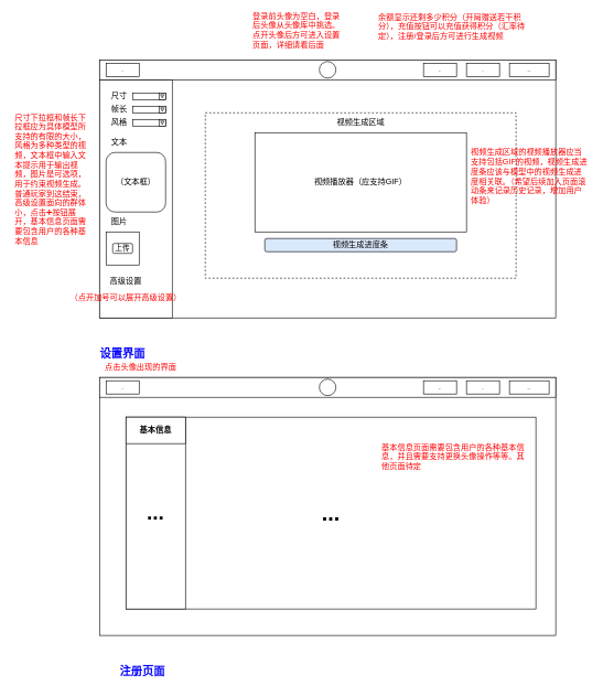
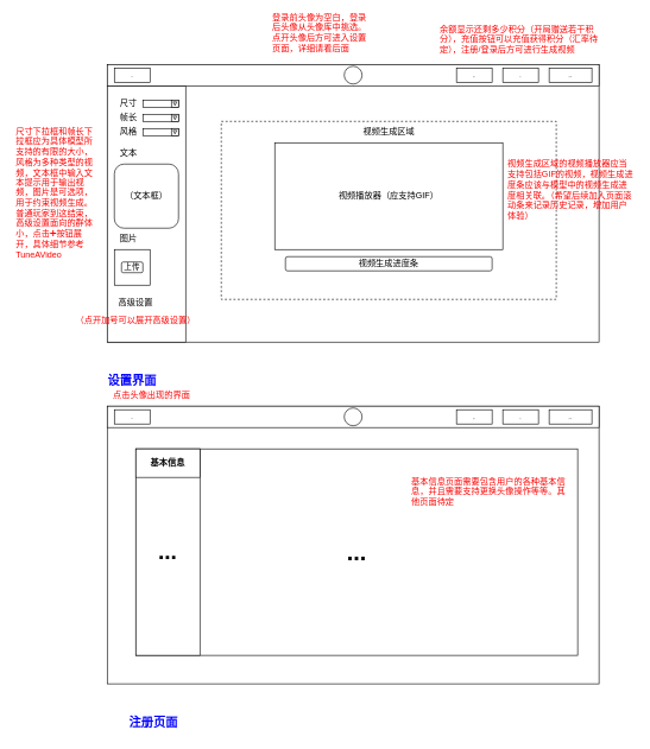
  <mxCell id="0" />
  <mxCell id="1" parent="0" />
  <mxCell id="2" value="" style="rounded=0;whiteSpace=wrap;html=1;" parent="1" vertex="1"><mxGeometry x="150" y="90" width="690" height="390" as="geometry" /></mxCell>
  <mxCell id="3" value="" style="rounded=0;whiteSpace=wrap;html=1;" parent="1" vertex="1"><mxGeometry x="150" y="120" width="110" height="360" as="geometry" /></mxCell>
  <mxCell id="4" value="" style="rounded=0;whiteSpace=wrap;html=1;dashed=1;" parent="1" vertex="1"><mxGeometry x="310" y="170" width="470" height="250" as="geometry" /></mxCell>
  <mxCell id="5" value="视频播放器（应支持GIF）" style="rounded=0;whiteSpace=wrap;html=1;" parent="1" vertex="1"><mxGeometry x="385" y="200" width="320" height="150" as="geometry" /></mxCell>
- <mxCell id="6" value="视频生成进度条" style="rounded=1;whiteSpace=wrap;html=1;fillColor=#dae8fc;" parent="1" vertex="1"><mxGeometry x="400" y="360" width="290" height="20" as="geometry" /></mxCell>
+ <mxCell id="6" value="视频生成进度条" style="rounded=1;whiteSpace=wrap;html=1;" parent="1" vertex="1"><mxGeometry x="400" y="360" width="290" height="20" as="geometry" /></mxCell>
  <mxCell id="7" value="尺寸" style="text;html=1;strokeColor=none;fillColor=none;align=center;verticalAlign=middle;whiteSpace=wrap;rounded=0;" parent="1" vertex="1"><mxGeometry x="150" y="130" width="60" height="30" as="geometry" /></mxCell>
  <mxCell id="8" value="" style="group" parent="1" vertex="1" connectable="0"><mxGeometry x="200" y="140" width="50" height="10" as="geometry" /></mxCell>
  <mxCell id="9" value="" style="rounded=0;whiteSpace=wrap;html=1;" parent="8" vertex="1"><mxGeometry width="50" height="10" as="geometry" /></mxCell>
  <mxCell id="10" value="" style="whiteSpace=wrap;html=1;aspect=fixed;" parent="8" vertex="1"><mxGeometry x="40" width="10" height="10" as="geometry" /></mxCell>
  <mxCell id="11" value="" style="triangle;whiteSpace=wrap;html=1;rotation=90;" parent="8" vertex="1"><mxGeometry x="42.5" y="2.5" width="5" height="5" as="geometry" /></mxCell>
  <mxCell id="12" value="风格" style="text;html=1;strokeColor=none;fillColor=none;align=center;verticalAlign=middle;whiteSpace=wrap;rounded=0;" parent="1" vertex="1"><mxGeometry x="150" y="170" width="60" height="30" as="geometry" /></mxCell>
  <mxCell id="13" value="" style="group" parent="1" vertex="1" connectable="0"><mxGeometry x="200" y="180" width="50" height="10" as="geometry" /></mxCell>
  <mxCell id="14" value="" style="rounded=0;whiteSpace=wrap;html=1;" parent="13" vertex="1"><mxGeometry width="50" height="10" as="geometry" /></mxCell>
  <mxCell id="15" value="" style="whiteSpace=wrap;html=1;aspect=fixed;" parent="13" vertex="1"><mxGeometry x="40" width="10" height="10" as="geometry" /></mxCell>
  <mxCell id="16" value="" style="triangle;whiteSpace=wrap;html=1;rotation=90;" parent="13" vertex="1"><mxGeometry x="42.5" y="2.5" width="5" height="5" as="geometry" /></mxCell>
  <mxCell id="17" value="文本" style="text;html=1;strokeColor=none;fillColor=none;align=center;verticalAlign=middle;whiteSpace=wrap;rounded=0;" parent="1" vertex="1"><mxGeometry x="150" y="200" width="60" height="30" as="geometry" /></mxCell>
  <mxCell id="18" value="（文本框）" style="whiteSpace=wrap;html=1;aspect=fixed;rounded=1;" parent="1" vertex="1"><mxGeometry x="160" y="230" width="90" height="90" as="geometry" /></mxCell>
  <mxCell id="19" value="图片" style="text;html=1;strokeColor=none;fillColor=none;align=center;verticalAlign=middle;whiteSpace=wrap;rounded=0;" parent="1" vertex="1"><mxGeometry x="150" y="320" width="60" height="30" as="geometry" /></mxCell>
  <mxCell id="20" value="" style="whiteSpace=wrap;html=1;aspect=fixed;" parent="1" vertex="1"><mxGeometry x="160" y="350" width="50" height="50" as="geometry" /></mxCell>
  <mxCell id="21" value="&lt;p&gt;&lt;font style=&quot;font-size: 11px;&quot;&gt;上传&lt;/font&gt;&lt;/p&gt;" style="whiteSpace=wrap;html=1;rounded=1;" parent="1" vertex="1"><mxGeometry x="170" y="367.5" width="30" height="15" as="geometry" /></mxCell>
  <mxCell id="22" value="高级设置" style="text;html=1;strokeColor=none;fillColor=none;align=center;verticalAlign=middle;whiteSpace=wrap;rounded=0;" parent="1" vertex="1"><mxGeometry x="160" y="410" width="60" height="30" as="geometry" /></mxCell>
  <mxCell id="23" value="" style="shape=image;html=1;verticalAlign=top;verticalLabelPosition=bottom;labelBackgroundColor=#ffffff;imageAspect=0;aspect=fixed;image=https://cdn3.iconfinder.com/data/icons/user-interface-169/32/plus-128.png" parent="1" vertex="1"><mxGeometry x="150" y="416" width="18" height="18" as="geometry" /></mxCell>
  <mxCell id="24" value="&lt;font color=&quot;#ff0000&quot;&gt;（点开加号可以展开高级设置）&lt;/font&gt;" style="text;html=1;strokeColor=none;fillColor=none;align=center;verticalAlign=middle;whiteSpace=wrap;rounded=0;" parent="1" vertex="1"><mxGeometry x="105" y="434" width="170" height="30" as="geometry" /></mxCell>
- <mxCell id="25" value="&lt;font color=&quot;#ff0000&quot;&gt;余额显示还剩多少积分（开局赠送若干积分），充值按钮可以充值获得积分（汇率待定），注册/登录后方可进行生成视频&lt;/font&gt;" style="text;html=1;strokeColor=none;fillColor=none;align=left;verticalAlign=middle;whiteSpace=wrap;rounded=0;" parent="1" vertex="1"><mxGeometry x="570" y="5" width="230" height="70" as="geometry" /></mxCell>
- <mxCell id="26" value="&lt;div style=&quot;&quot;&gt;&lt;font color=&quot;#ff0000&quot;&gt;尺寸下拉框和帧长下拉框应为具体模型所支持的有限的大小，风格为多种类型的视频，文本框中输入文本提示用于输出视频，图片是可选项，用于约束视频生成。普通玩家到这结束，高级设置面向的群体小，点击➕按钮展开，基本信息页面需要包含用户的各种基本信息&lt;/font&gt;&lt;/div&gt;" style="text;html=1;strokeColor=none;fillColor=none;align=left;verticalAlign=middle;whiteSpace=wrap;rounded=0;" parent="1" vertex="1"><mxGeometry x="20" y="140" width="110" height="260" as="geometry" /></mxCell>
+ <mxCell id="25" value="&lt;font color=&quot;#ff0000&quot;&gt;余额显示还剩多少积分（开局赠送若干积分），充值按钮可以充值获得积分（汇率待定），注册/登录后方可进行生成视频&lt;/font&gt;" style="text;html=1;strokeColor=none;fillColor=none;align=left;verticalAlign=middle;whiteSpace=wrap;rounded=0;" parent="1" vertex="1"><mxGeometry x="615" y="20" width="230" height="70" as="geometry" /></mxCell>
+ <mxCell id="26" value="&lt;div style=&quot;&quot;&gt;&lt;font color=&quot;#ff0000&quot;&gt;尺寸下拉框和帧长下拉框应为具体模型所支持的有限的大小，风格为多种类型的视频，文本框中输入文本提示用于输出视频，图片是可选项，用于约束视频生成。普通玩家到这结束，高级设置面向的群体小，点击➕按钮展开，具体细节参考TuneAVideo&lt;/font&gt;&lt;/div&gt;" style="text;html=1;strokeColor=none;fillColor=none;align=left;verticalAlign=middle;whiteSpace=wrap;rounded=0;" parent="1" vertex="1"><mxGeometry x="20" y="140" width="110" height="260" as="geometry" /></mxCell>
  <mxCell id="27" value="帧长" style="text;html=1;strokeColor=none;fillColor=none;align=center;verticalAlign=middle;whiteSpace=wrap;rounded=0;" parent="1" vertex="1"><mxGeometry x="150" y="150" width="60" height="30" as="geometry" /></mxCell>
  <mxCell id="28" value="" style="group" parent="1" vertex="1" connectable="0"><mxGeometry x="200" y="160" width="50" height="10" as="geometry" /></mxCell>
  <mxCell id="29" value="" style="rounded=0;whiteSpace=wrap;html=1;" parent="28" vertex="1"><mxGeometry width="50" height="10" as="geometry" /></mxCell>
  <mxCell id="30" value="" style="whiteSpace=wrap;html=1;aspect=fixed;" parent="28" vertex="1"><mxGeometry x="40" width="10" height="10" as="geometry" /></mxCell>
  <mxCell id="31" value="" style="triangle;whiteSpace=wrap;html=1;rotation=90;" parent="28" vertex="1"><mxGeometry x="42.5" y="2.5" width="5" height="5" as="geometry" /></mxCell>
  <mxCell id="32" value="视频生成区域" style="text;html=1;strokeColor=none;fillColor=none;align=center;verticalAlign=middle;whiteSpace=wrap;rounded=0;" parent="1" vertex="1"><mxGeometry x="507.5" y="170" width="75" height="30" as="geometry" /></mxCell>
  <mxCell id="33" value="&lt;font color=&quot;#ff0000&quot;&gt;视频生成区域的视频播放器应当支持包括GIF的视频，视频生成进度条应该与模型中的视频生成进度相关联。（希望后续加入页面滚动条来记录历史记录，增加用户体验）&lt;/font&gt;" style="text;html=1;strokeColor=none;fillColor=none;align=left;verticalAlign=middle;whiteSpace=wrap;rounded=0;" parent="1" vertex="1"><mxGeometry x="710" y="180" width="180" height="172" as="geometry" /></mxCell>
  <mxCell id="34" value="&lt;font color=&quot;#ff0000&quot;&gt;登录前头像为空白，登录后头像从头像库中挑选。点开头像后方可进入设置页面，详细请看后面&lt;/font&gt;" style="text;html=1;strokeColor=none;fillColor=none;align=left;verticalAlign=middle;whiteSpace=wrap;rounded=0;" parent="1" vertex="1"><mxGeometry x="380" y="20" width="140" height="50" as="geometry" /></mxCell>
  <mxCell id="35" value="" style="rounded=0;whiteSpace=wrap;html=1;" vertex="1" parent="1"><mxGeometry x="150" y="570" width="690" height="390" as="geometry" /></mxCell>
  <mxCell id="36" value="" style="group" vertex="1" connectable="0" parent="1"><mxGeometry x="150" y="90" width="690" height="30" as="geometry" /></mxCell>
  <mxCell id="37" value="" style="rounded=0;whiteSpace=wrap;html=1;" parent="36" vertex="1"><mxGeometry width="690" height="30" as="geometry" /></mxCell>
  <mxCell id="38" value="&lt;font style=&quot;font-size: 1px;&quot;&gt;LOGO&lt;/font&gt;" style="rounded=0;whiteSpace=wrap;html=1;" parent="36" vertex="1"><mxGeometry x="10" y="5" width="50" height="20" as="geometry" /></mxCell>
  <mxCell id="39" value="&lt;font style=&quot;font-size: 1px;&quot;&gt;充值&lt;/font&gt;" style="rounded=0;whiteSpace=wrap;html=1;" parent="36" vertex="1"><mxGeometry x="555" y="5" width="50" height="20" as="geometry" /></mxCell>
  <mxCell id="40" value="&lt;span style=&quot;font-size: 1px;&quot;&gt;余额&lt;/span&gt;" style="rounded=0;whiteSpace=wrap;html=1;" parent="36" vertex="1"><mxGeometry x="490" y="5" width="50" height="20" as="geometry" /></mxCell>
  <mxCell id="41" value="&lt;span style=&quot;font-size: 1px;&quot;&gt;注册/登录&lt;/span&gt;" style="rounded=0;whiteSpace=wrap;html=1;" parent="36" vertex="1"><mxGeometry x="620" y="5" width="60" height="20" as="geometry" /></mxCell>
  <mxCell id="42" value="" style="ellipse;whiteSpace=wrap;html=1;aspect=fixed;" parent="36" vertex="1"><mxGeometry x="332.5" y="2.5" width="25" height="25" as="geometry" /></mxCell>
  <mxCell id="43" value="" style="group" vertex="1" connectable="0" parent="1"><mxGeometry x="150" y="570" width="690" height="30" as="geometry" /></mxCell>
  <mxCell id="44" value="" style="rounded=0;whiteSpace=wrap;html=1;" vertex="1" parent="43"><mxGeometry width="690" height="30" as="geometry" /></mxCell>
  <mxCell id="45" value="&lt;font style=&quot;font-size: 1px;&quot;&gt;LOGO&lt;/font&gt;" style="rounded=0;whiteSpace=wrap;html=1;" vertex="1" parent="43"><mxGeometry x="10" y="5" width="50" height="20" as="geometry" /></mxCell>
  <mxCell id="46" value="&lt;font style=&quot;font-size: 1px;&quot;&gt;充值&lt;/font&gt;" style="rounded=0;whiteSpace=wrap;html=1;" vertex="1" parent="43"><mxGeometry x="555" y="5" width="50" height="20" as="geometry" /></mxCell>
  <mxCell id="47" value="&lt;span style=&quot;font-size: 1px;&quot;&gt;余额&lt;/span&gt;" style="rounded=0;whiteSpace=wrap;html=1;" vertex="1" parent="43"><mxGeometry x="490" y="5" width="50" height="20" as="geometry" /></mxCell>
  <mxCell id="48" value="&lt;span style=&quot;font-size: 1px;&quot;&gt;注册/登录&lt;/span&gt;" style="rounded=0;whiteSpace=wrap;html=1;" vertex="1" parent="43"><mxGeometry x="620" y="5" width="60" height="20" as="geometry" /></mxCell>
  <mxCell id="49" value="" style="ellipse;whiteSpace=wrap;html=1;aspect=fixed;" vertex="1" parent="43"><mxGeometry x="332.5" y="2.5" width="25" height="25" as="geometry" /></mxCell>
  <mxCell id="50" value="&lt;font style=&quot;font-size: 33px;&quot;&gt;&lt;b&gt;...&lt;/b&gt;&lt;/font&gt;" style="rounded=0;whiteSpace=wrap;html=1;" vertex="1" parent="1"><mxGeometry x="190" y="630" width="620" height="290" as="geometry" /></mxCell>
  <mxCell id="51" value="&lt;font color=&quot;#0000ff&quot;&gt;&lt;span style=&quot;font-size: 17px;&quot;&gt;&lt;b&gt;设置界面&lt;/b&gt;&lt;/span&gt;&lt;/font&gt;" style="text;html=1;strokeColor=none;fillColor=none;align=center;verticalAlign=middle;whiteSpace=wrap;rounded=0;" vertex="1" parent="1"><mxGeometry x="140" y="520" width="90" height="30" as="geometry" /></mxCell>
  <mxCell id="52" value="&lt;font color=&quot;#ff0000&quot;&gt;点击头像出现的界面&lt;/font&gt;" style="text;html=1;strokeColor=none;fillColor=none;align=center;verticalAlign=middle;whiteSpace=wrap;rounded=0;" vertex="1" parent="1"><mxGeometry x="150" y="540" width="125" height="30" as="geometry" /></mxCell>
  <mxCell id="53" value="&lt;b&gt;&lt;font style=&quot;font-size: 32px;&quot;&gt;...&lt;/font&gt;&lt;/b&gt;" style="rounded=0;whiteSpace=wrap;html=1;" vertex="1" parent="1"><mxGeometry x="190" y="630" width="90" height="290" as="geometry" /></mxCell>
  <mxCell id="54" value="&lt;b&gt;基本信息&lt;/b&gt;" style="rounded=0;whiteSpace=wrap;html=1;" vertex="1" parent="1"><mxGeometry x="190" y="630" width="90" height="40" as="geometry" /></mxCell>
  <mxCell id="55" value="&lt;font color=&quot;#ff0000&quot;&gt;基本信息页面需要包含用户的各种基本信息，并且需要支持更换头像操作等等。其他页面待定&lt;/font&gt;" style="text;html=1;strokeColor=none;fillColor=none;align=left;verticalAlign=middle;whiteSpace=wrap;rounded=0;" vertex="1" parent="1"><mxGeometry x="575" y="660" width="220" height="60" as="geometry" /></mxCell>
  <mxCell id="56" value="&lt;font color=&quot;#0000ff&quot;&gt;&lt;span style=&quot;font-size: 17px;&quot;&gt;&lt;b&gt;注册页面&lt;/b&gt;&lt;/span&gt;&lt;/font&gt;" style="text;html=1;strokeColor=none;fillColor=none;align=center;verticalAlign=middle;whiteSpace=wrap;rounded=0;" vertex="1" parent="1"><mxGeometry x="170" y="1000" width="90" height="30" as="geometry" /></mxCell>
